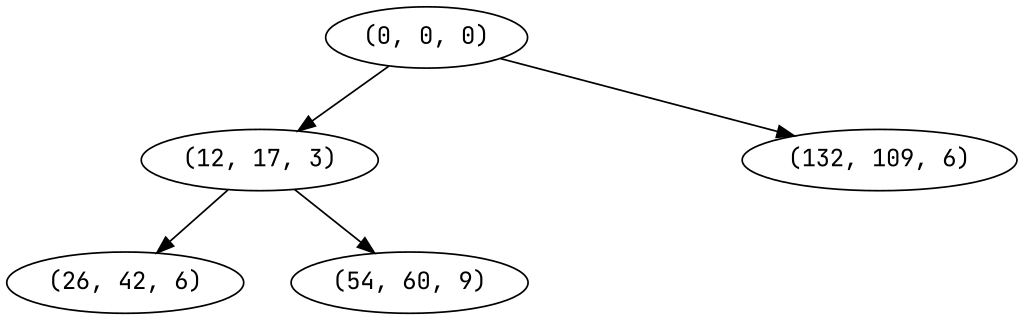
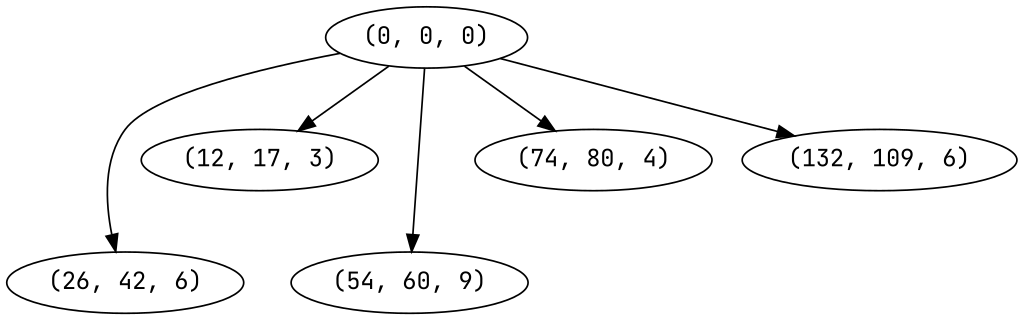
  digraph {
    fontname="JetBrains Mono"
    node [fontname="JetBrains Mono"]
    edge [fontname="JetBrains Mono"]
    "(0, 0, 0)"
    "(12, 17, 3)"
    n3 [label="(26, 42, 6)"]
    "(54, 60, 9)"
+   "(74, 80, 4)"
    n6 [label="(132, 109, 6)"]
    "(0, 0, 0)" -> "(12, 17, 3)"
-   "(12, 17, 3)" -> n3
-   "(12, 17, 3)" -> "(54, 60, 9)"
+   "(0, 0, 0)" -> n3
+   "(0, 0, 0)" -> "(54, 60, 9)"
+   "(0, 0, 0)" -> "(74, 80, 4)"
    "(0, 0, 0)" -> n6
  }
